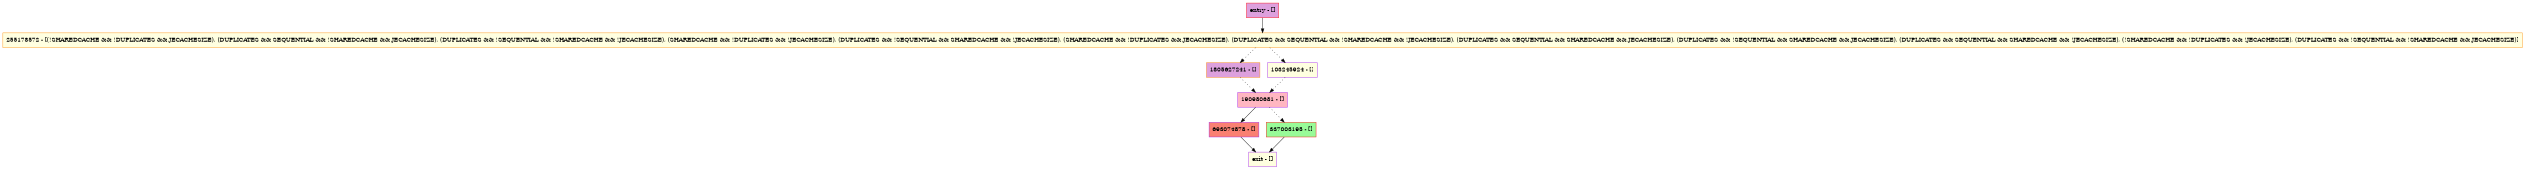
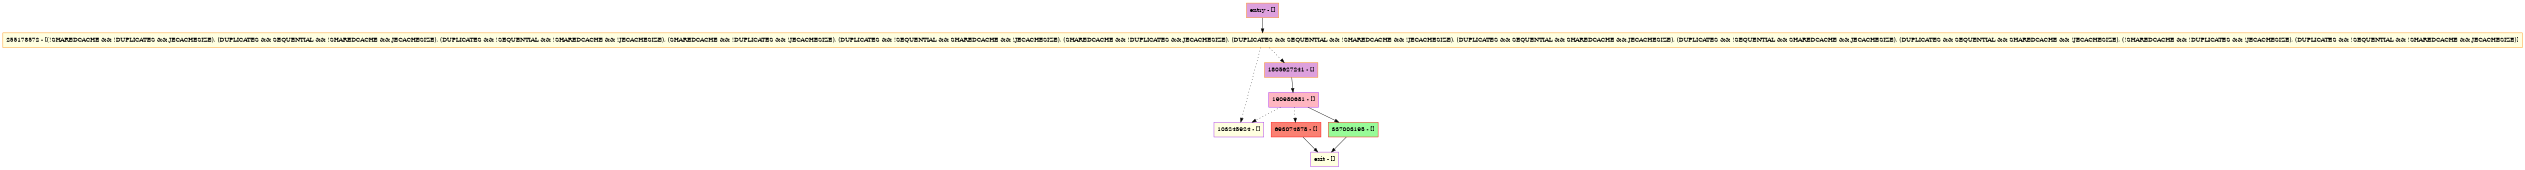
  digraph {
    node [color=purple fillcolor=lightyellow shape=record style=filled]
    edge [style=dotted]
-   n1 [color=red fillcolor=plum label="entry - []"]
+   n1 [color=darkorange fillcolor=plum label="entry - []"]
    n2 [color=darkorange label="255178572 - [(!SHAREDCACHE && !DUPLICATES && JECACHESIZE), (DUPLICATES && SEQUENTIAL && !SHAREDCACHE && JECACHESIZE), (DUPLICATES && !SEQUENTIAL && !SHAREDCACHE && !JECACHESIZE), (SHAREDCACHE && !DUPLICATES && !JECACHESIZE), (DUPLICATES && !SEQUENTIAL && SHAREDCACHE && !JECACHESIZE), (SHAREDCACHE && !DUPLICATES && JECACHESIZE), (DUPLICATES && SEQUENTIAL && !SHAREDCACHE && !JECACHESIZE), (DUPLICATES && SEQUENTIAL && SHAREDCACHE && JECACHESIZE), (DUPLICATES && !SEQUENTIAL && SHAREDCACHE && JECACHESIZE), (DUPLICATES && SEQUENTIAL && SHAREDCACHE && !JECACHESIZE), (!SHAREDCACHE && !DUPLICATES && !JECACHESIZE), (DUPLICATES && !SEQUENTIAL && !SHAREDCACHE && JECACHESIZE)]"]
    n3 [color=darkorange fillcolor=plum label="1805627241 - []"]
    n4 [label="103245924 - []"]
    n5 [label="exit - []"]
    n6 [fillcolor=lightpink label="190980681 - []"]
-   n7 [fillcolor=salmon label="693074878 - []"]
+   n7 [color=red fillcolor=salmon label="693074878 - []"]
    n8 [color=red fillcolor=palegreen label="337003195 - []"]
    n1 -> n2 [style=solid]
    n2 -> n3
    n2 -> n4
-   n3 -> n6
-   n4 -> n6
-   n6 -> n7 [style=solid]
-   n6 -> n8
+   n3 -> n6 [style=solid]
+   n6 -> n4
+   n6 -> n7
+   n6 -> n8 [style=solid]
    n7 -> n5 [style=solid]
    n8 -> n5 [style=solid]
  }
